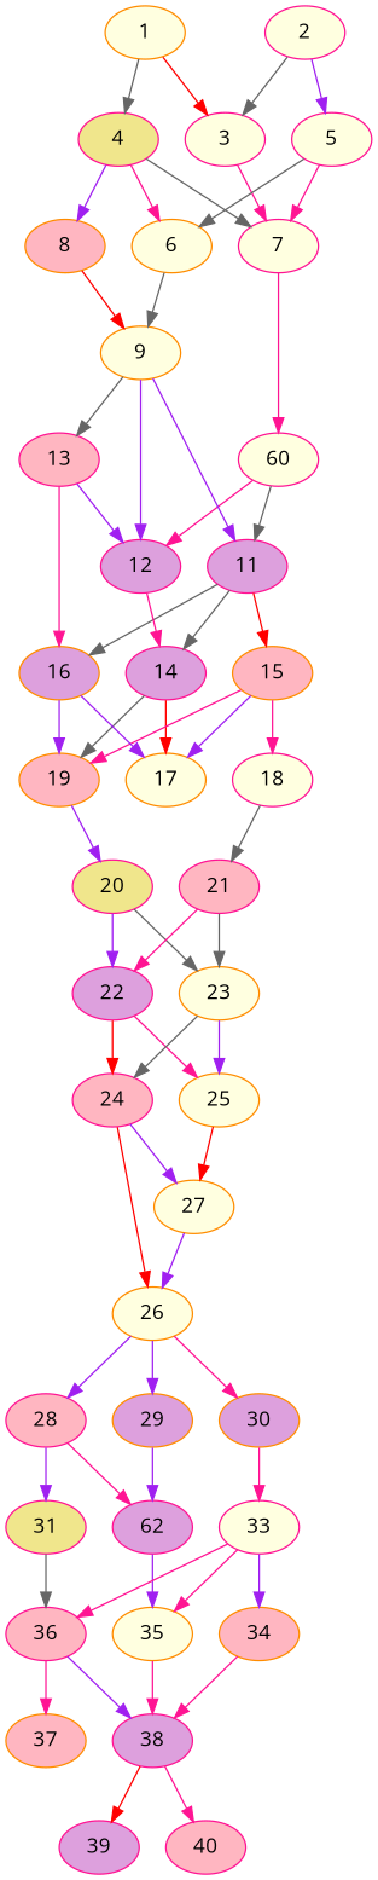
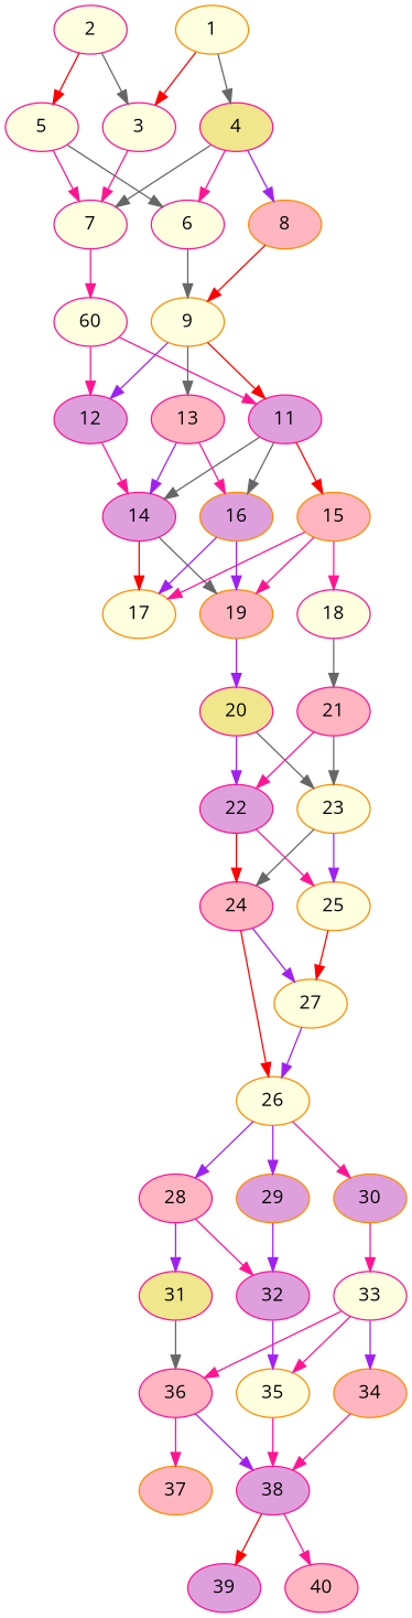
  digraph {
    fontname="Open Sans"
    node [alpha=0.15 color=deeppink fillcolor=lightyellow fontname="Open Sans" style=filled]
    edge [color=deeppink fontname="Open Sans"]
    1 [alpha=0.02 color=darkorange expect_size=15541248]
    3 [expect_size=41679872]
    4 [alpha=0.09 expect_size=35453952 fillcolor=khaki]
    7 [alpha=0.06 expect_size=50032640]
-   6 [alpha=0.12 color=darkorange expect_size=47375360]
+   6 [alpha=0.12 expect_size=47375360]
    8 [alpha=0.06 color=darkorange expect_size=32211968 fillcolor=lightpink]
    n7 [alpha=0.06 expect_size=47497216 label=60]
    9 [alpha=0.20 color=darkorange expect_size=50987008]
    2 [alpha=0.16 expect_size=13928448]
    5 [alpha=0.17 expect_size=33403904]
    11 [alpha=0.11 expect_size=23060480 fillcolor=plum]
    12 [alpha=0.10 expect_size=28267520 fillcolor=plum]
    13 [alpha=0.12 expect_size=19528704 fillcolor=lightpink]
    14 [alpha=0.13 expect_size=7174144 fillcolor=plum]
    15 [alpha=0.19 color=darkorange expect_size=28811264 fillcolor=lightpink]
    16 [alpha=0.03 color=darkorange expect_size=22055936 fillcolor=plum]
    17 [alpha=0.05 color=darkorange expect_size=50764800]
    19 [alpha=0.14 color=darkorange expect_size=31435776 fillcolor=lightpink]
    18 [expect_size=16946176]
    20 [alpha=0.05 expect_size=30775296 fillcolor=khaki]
    21 [alpha=0.01 expect_size=43955200 fillcolor=lightpink]
    22 [alpha=0.00 expect_size=22672384 fillcolor=plum]
    23 [color=darkorange expect_size=46437376]
    24 [alpha=0.03 expect_size=28071936 fillcolor=lightpink]
    25 [alpha=0.02 color=darkorange expect_size=11655168]
    26 [alpha=0.19 color=darkorange expect_size=8489984]
    27 [alpha=0.16 color=darkorange expect_size=16311296]
    28 [alpha=0.04 expect_size=27883520 fillcolor=lightpink]
    29 [alpha=0.11 color=darkorange expect_size=16718848 fillcolor=plum]
    30 [alpha=0.16 color=darkorange expect_size=50316288 fillcolor=plum]
    31 [alpha=0.08 expect_size=16067584 fillcolor=khaki]
-   32 [alpha=0.11 expect_size=18643968 fillcolor=plum label=62]
+   32 [alpha=0.11 expect_size=18643968 fillcolor=plum]
    33 [alpha=0.19 expect_size=19544064]
    36 [alpha=0.14 expect_size=19315712 fillcolor=lightpink]
    35 [alpha=0.08 color=darkorange expect_size=14286848]
    34 [alpha=0.08 color=darkorange expect_size=8020992 fillcolor=lightpink]
    38 [alpha=0.10 expect_size=8114176 fillcolor=plum]
    37 [alpha=0.20 color=darkorange expect_size=18057216 fillcolor=lightpink]
    39 [alpha=0.12 expect_size=16457728 fillcolor=plum]
    40 [alpha=0.04 expect_size=41645056 fillcolor=lightpink]
    1 -> 3 [color=red]
    1 -> 4 [color=gray40]
    3 -> 7
    4 -> 7 [color=gray40]
    4 -> 6
    4 -> 8 [color=purple]
    7 -> n7
    6 -> 9 [color=gray40]
    8 -> 9 [color=red]
-   n7 -> 11 [color=gray40]
+   n7 -> 11
    n7 -> 12
-   9 -> 11 [color=purple]
+   9 -> 11 [color=red]
    9 -> 12 [color=purple]
    9 -> 13 [color=gray40]
    2 -> 3 [color=gray40]
-   2 -> 5 [color=purple]
+   2 -> 5 [color=red]
    5 -> 7
    5 -> 6 [color=gray40]
    11 -> 14 [color=gray40]
    11 -> 15 [color=red]
    11 -> 16 [color=gray40]
    12 -> 14
-   13 -> 12 [color=purple]
+   13 -> 14 [color=purple]
    13 -> 16
    14 -> 17 [color=red]
    14 -> 19 [color=gray40]
-   15 -> 17 [color=purple]
+   15 -> 17
    15 -> 19
    15 -> 18
    16 -> 17 [color=purple]
    16 -> 19 [color=purple]
    19 -> 20 [color=purple]
    18 -> 21 [color=gray40]
    20 -> 22 [color=purple]
    20 -> 23 [color=gray40]
    21 -> 22
    21 -> 23 [color=gray40]
    22 -> 24 [color=red]
    22 -> 25
    23 -> 24 [color=gray40]
    23 -> 25 [color=purple]
    24 -> 26 [color=red]
    24 -> 27 [color=purple]
    25 -> 27 [color=red]
    26 -> 28 [color=purple]
    26 -> 29 [color=purple]
    26 -> 30
    27 -> 26 [color=purple]
    28 -> 31 [color=purple]
    28 -> 32
    29 -> 32 [color=purple]
    30 -> 33
    31 -> 36 [color=gray40]
    32 -> 35 [color=purple]
    33 -> 36
    33 -> 35
    33 -> 34 [color=purple]
    36 -> 38 [color=purple]
    36 -> 37
    35 -> 38
    34 -> 38
    38 -> 39 [color=red]
    38 -> 40
  }
